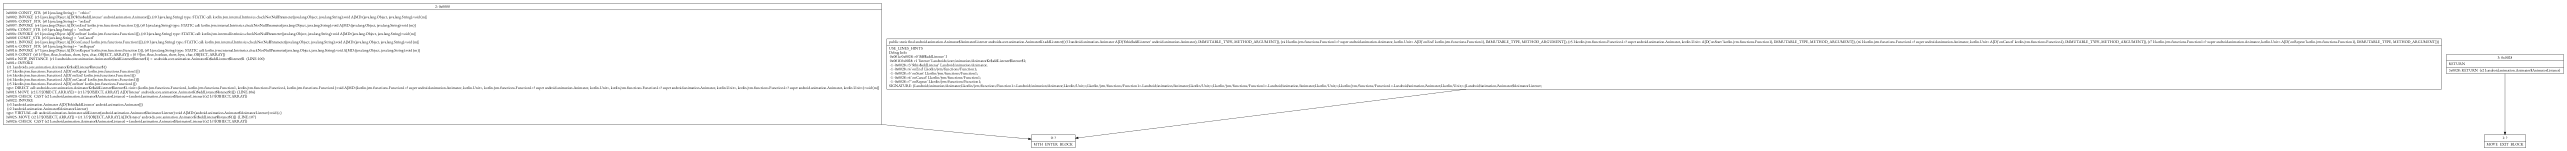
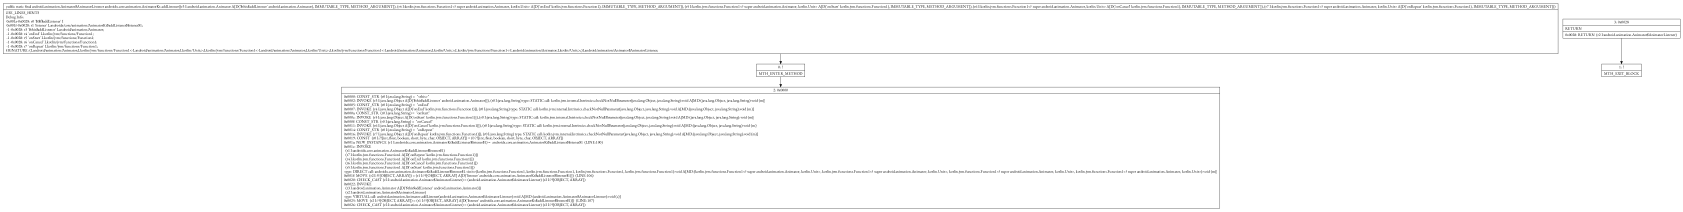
  digraph {
    fontname="EB Garamond"
    node [fontname="EB Garamond" shape=record]
    edge [fontname="EB Garamond"]
-   n1 [label="{0\:\ ?|MTH_ENTER_BLOCK\l}"]
+   n1 [label="{0\:\ ?|MTH_ENTER_METHOD\l}"]
    n2 [label="{2\:\ 0x0000|0x0000: CONST_STR  (r0 I:java.lang.String) =  \"\<this\>\" \l0x0002: INVOKE  (r3 I:java.lang.Object A[D('$this$addListener' android.animation.Animator)]), (r0 I:java.lang.String) type: STATIC call: kotlin.jvm.internal.Intrinsics.checkNotNullParameter(java.lang.Object, java.lang.String):void A[MD:(java.lang.Object, java.lang.String):void (m)]\l0x0005: CONST_STR  (r0 I:java.lang.String) =  \"onEnd\" \l0x0007: INVOKE  (r4 I:java.lang.Object A[D('onEnd' kotlin.jvm.functions.Function1)]), (r0 I:java.lang.String) type: STATIC call: kotlin.jvm.internal.Intrinsics.checkNotNullParameter(java.lang.Object, java.lang.String):void A[MD:(java.lang.Object, java.lang.String):void (m)]\l0x000a: CONST_STR  (r0 I:java.lang.String) =  \"onStart\" \l0x000c: INVOKE  (r5 I:java.lang.Object A[D('onStart' kotlin.jvm.functions.Function1)]), (r0 I:java.lang.String) type: STATIC call: kotlin.jvm.internal.Intrinsics.checkNotNullParameter(java.lang.Object, java.lang.String):void A[MD:(java.lang.Object, java.lang.String):void (m)]\l0x000f: CONST_STR  (r0 I:java.lang.String) =  \"onCancel\" \l0x0011: INVOKE  (r6 I:java.lang.Object A[D('onCancel' kotlin.jvm.functions.Function1)]), (r0 I:java.lang.String) type: STATIC call: kotlin.jvm.internal.Intrinsics.checkNotNullParameter(java.lang.Object, java.lang.String):void A[MD:(java.lang.Object, java.lang.String):void (m)]\l0x0014: CONST_STR  (r0 I:java.lang.String) =  \"onRepeat\" \l0x0016: INVOKE  (r7 I:java.lang.Object A[D('onRepeat' kotlin.jvm.functions.Function1)]), (r0 I:java.lang.String) type: STATIC call: kotlin.jvm.internal.Intrinsics.checkNotNullParameter(java.lang.Object, java.lang.String):void A[MD:(java.lang.Object, java.lang.String):void (m)]\l0x0019: CONST  (r0 I:??[int, float, boolean, short, byte, char, OBJECT, ARRAY]) = (0 ??[int, float, boolean, short, byte, char, OBJECT, ARRAY]) \l0x001a: NEW_INSTANCE  (r1 I:androidx.core.animation.AnimatorKt$addListener$listener$1) =  androidx.core.animation.AnimatorKt$addListener$listener$1  (LINE:100)\l0x001c: INVOKE  \l  (r1 I:androidx.core.animation.AnimatorKt$addListener$listener$1)\l  (r7 I:kotlin.jvm.functions.Function1 A[D('onRepeat' kotlin.jvm.functions.Function1)])\l  (r4 I:kotlin.jvm.functions.Function1 A[D('onEnd' kotlin.jvm.functions.Function1)])\l  (r6 I:kotlin.jvm.functions.Function1 A[D('onCancel' kotlin.jvm.functions.Function1)])\l  (r5 I:kotlin.jvm.functions.Function1 A[D('onStart' kotlin.jvm.functions.Function1)])\l type: DIRECT call: androidx.core.animation.AnimatorKt$addListener$listener$1.\<init\>(kotlin.jvm.functions.Function1, kotlin.jvm.functions.Function1, kotlin.jvm.functions.Function1, kotlin.jvm.functions.Function1):void A[MD:(kotlin.jvm.functions.Function1\<? super android.animation.Animator, kotlin.Unit\>, kotlin.jvm.functions.Function1\<? super android.animation.Animator, kotlin.Unit\>, kotlin.jvm.functions.Function1\<? super android.animation.Animator, kotlin.Unit\>, kotlin.jvm.functions.Function1\<? super android.animation.Animator, kotlin.Unit\>):void (m)]\l0x001f: MOVE  (r2 I:??[OBJECT, ARRAY]) = (r1 I:??[OBJECT, ARRAY] A[D('listener' androidx.core.animation.AnimatorKt$addListener$listener$1)])  (LINE:106)\l0x0020: CHECK_CAST (r2 I:android.animation.Animator$AnimatorListener) = (android.animation.Animator$AnimatorListener) (r2 I:??[OBJECT, ARRAY]) \l0x0022: INVOKE  \l  (r3 I:android.animation.Animator A[D('$this$addListener' android.animation.Animator)])\l  (r2 I:android.animation.Animator$AnimatorListener)\l type: VIRTUAL call: android.animation.Animator.addListener(android.animation.Animator$AnimatorListener):void A[MD:(android.animation.Animator$AnimatorListener):void (c)]\l0x0025: MOVE  (r2 I:??[OBJECT, ARRAY]) = (r1 I:??[OBJECT, ARRAY] A[D('listener' androidx.core.animation.AnimatorKt$addListener$listener$1)])  (LINE:107)\l0x0026: CHECK_CAST (r2 I:android.animation.Animator$AnimatorListener) = (android.animation.Animator$AnimatorListener) (r2 I:??[OBJECT, ARRAY]) \l}"]
    n3 [label="{3\:\ 0x0028|RETURN\l|0x0028: RETURN  (r2 I:android.animation.Animator$AnimatorListener) \l}"]
-   n4 [label="{1\:\ ?|MOVE_EXIT_BLOCK\l}"]
+   n4 [label="{1\:\ ?|MTH_EXIT_BLOCK\l}"]
    n5 [label="{public static final android.animation.Animator$AnimatorListener androidx.core.animation.AnimatorKt.addListener((r3 I:android.animation.Animator A[D('$this$addListener' android.animation.Animator), IMMUTABLE_TYPE, METHOD_ARGUMENT]), (r4 I:kotlin.jvm.functions.Function1\<? super android.animation.Animator, kotlin.Unit\> A[D('onEnd' kotlin.jvm.functions.Function1), IMMUTABLE_TYPE, METHOD_ARGUMENT]), (r5 I:kotlin.jvm.functions.Function1\<? super android.animation.Animator, kotlin.Unit\> A[D('onStart' kotlin.jvm.functions.Function1), IMMUTABLE_TYPE, METHOD_ARGUMENT]), (r6 I:kotlin.jvm.functions.Function1\<? super android.animation.Animator, kotlin.Unit\> A[D('onCancel' kotlin.jvm.functions.Function1), IMMUTABLE_TYPE, METHOD_ARGUMENT]), (r7 I:kotlin.jvm.functions.Function1\<? super android.animation.Animator, kotlin.Unit\> A[D('onRepeat' kotlin.jvm.functions.Function1), IMMUTABLE_TYPE, METHOD_ARGUMENT]))  | USE_LINES_HINTS\lDebug Info:\l  0x001a\-0x0028: r0 '$i$f$addListener' I\l  0x001f\-0x0028: r1 'listener' Landroidx\/core\/animation\/AnimatorKt$addListener$listener$1;\l  \-1 \-0x0028: r3 '$this$addListener' Landroid\/animation\/Animator;\l  \-1 \-0x0028: r4 'onEnd' Lkotlin\/jvm\/functions\/Function1;\l  \-1 \-0x0028: r5 'onStart' Lkotlin\/jvm\/functions\/Function1;\l  \-1 \-0x0028: r6 'onCancel' Lkotlin\/jvm\/functions\/Function1;\l  \-1 \-0x0028: r7 'onRepeat' Lkotlin\/jvm\/functions\/Function1;\lSIGNATURE: (Landroid\/animation\/Animator;Lkotlin\/jvm\/functions\/Function1\<\-Landroid\/animation\/Animator;Lkotlin\/Unit;\>;Lkotlin\/jvm\/functions\/Function1\<\-Landroid\/animation\/Animator;Lkotlin\/Unit;\>;Lkotlin\/jvm\/functions\/Function1\<\-Landroid\/animation\/Animator;Lkotlin\/Unit;\>;Lkotlin\/jvm\/functions\/Function1\<\-Landroid\/animation\/Animator;Lkotlin\/Unit;\>;)Landroid\/animation\/Animator$AnimatorListener;\l}"]
-   n2 -> n1
+   n1 -> n2
    n3 -> n4
    n5 -> n1
  }
